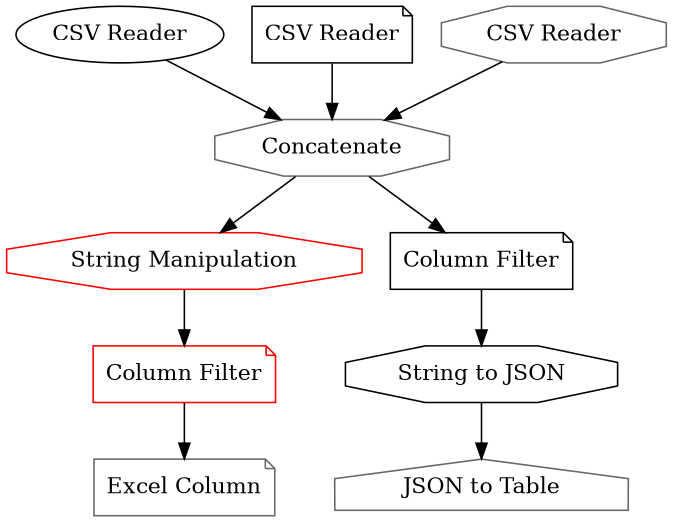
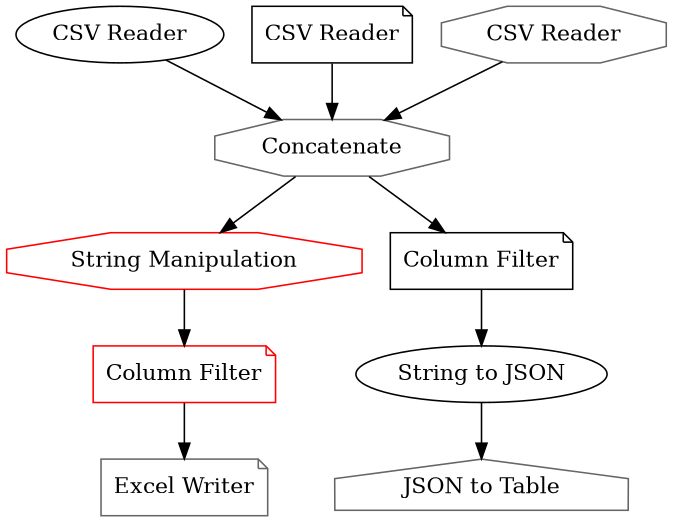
  digraph {
    rankdir=TB
    node [color=black shape=note]
    n1 [label="CSV Reader" shape=ellipse]
    n2 [color=gray40 label=Concatenate shape=octagon]
    n3 [color=red label="String Manipulation" shape=octagon]
    n4 [label="Column Filter"]
-   n5 [label="String to JSON" shape=octagon]
+   n5 [label="String to JSON" shape=ellipse]
    n6 [color=gray40 label="JSON to Table" shape=house]
    n7 [color=red label="Column Filter"]
-   n8 [color=gray40 label="Excel Column"]
+   n8 [color=gray40 label="Excel Writer"]
    n9 [label="CSV Reader"]
    n10 [color=gray40 label="CSV Reader" shape=octagon]
    n1 -> n2
    n2 -> n3
    n2 -> n4
    n3 -> n7
    n4 -> n5
    n5 -> n6
    n7 -> n8
    n9 -> n2
    n10 -> n2
  }
